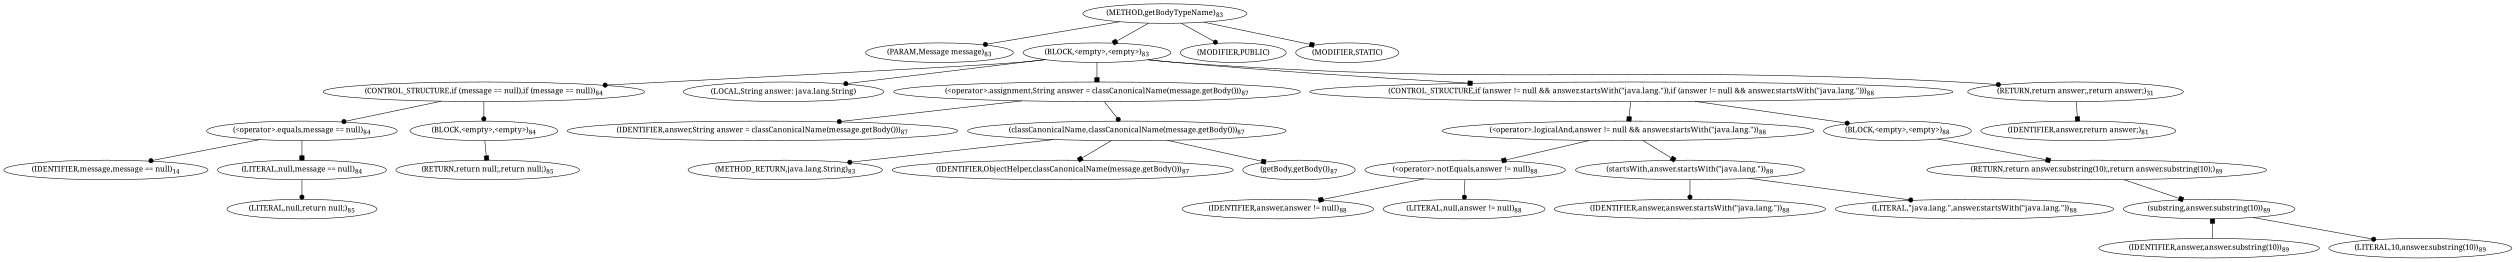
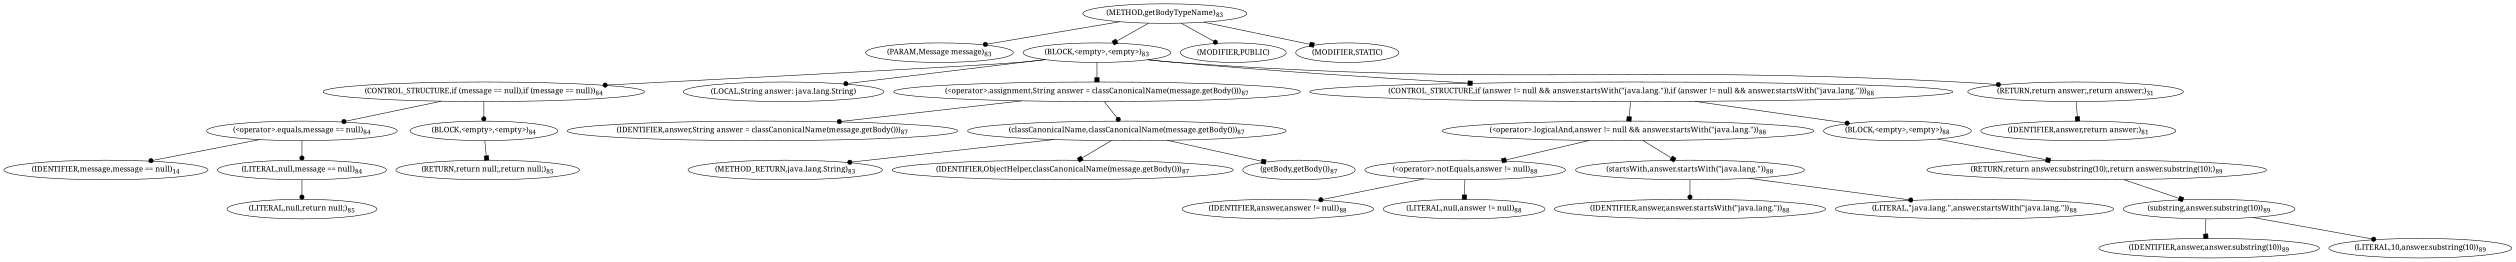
  digraph {
    fontname="Noto Serif"
    node [fontname="Noto Serif"]
    edge [arrowhead=dot fontname="Noto Serif"]
    n1 [label=<(METHOD,getBodyTypeName)<SUB>83</SUB>>]
    n2 [label=<(PARAM,Message message)<SUB>83</SUB>>]
    n3 [label=<(BLOCK,&lt;empty&gt;,&lt;empty&gt;)<SUB>83</SUB>>]
    n4 [label=<(MODIFIER,PUBLIC)>]
    n5 [label=<(MODIFIER,STATIC)>]
    n6 [label=<(CONTROL_STRUCTURE,if (message == null),if (message == null))<SUB>84</SUB>>]
    n7 [label=<(LOCAL,String answer: java.lang.String)>]
    n8 [label=<(&lt;operator&gt;.assignment,String answer = classCanonicalName(message.getBody()))<SUB>87</SUB>>]
    n9 [label=<(CONTROL_STRUCTURE,if (answer != null &amp;&amp; answer.startsWith(&quot;java.lang.&quot;)),if (answer != null &amp;&amp; answer.startsWith(&quot;java.lang.&quot;)))<SUB>88</SUB>>]
    n10 [label=<(RETURN,return answer;,return answer;)<SUB>31</SUB>>]
    n11 [label=<(METHOD_RETURN,java.lang.String)<SUB>83</SUB>>]
    n12 [label=<(&lt;operator&gt;.equals,message == null)<SUB>84</SUB>>]
    n13 [label=<(BLOCK,&lt;empty&gt;,&lt;empty&gt;)<SUB>84</SUB>>]
    n14 [label=<(IDENTIFIER,answer,String answer = classCanonicalName(message.getBody()))<SUB>87</SUB>>]
    n15 [label=<(classCanonicalName,classCanonicalName(message.getBody()))<SUB>87</SUB>>]
    n16 [label=<(&lt;operator&gt;.logicalAnd,answer != null &amp;&amp; answer.startsWith(&quot;java.lang.&quot;))<SUB>88</SUB>>]
    n17 [label=<(BLOCK,&lt;empty&gt;,&lt;empty&gt;)<SUB>88</SUB>>]
    n18 [label=<(IDENTIFIER,answer,return answer;)<SUB>81</SUB>>]
    n19 [label=<(IDENTIFIER,message,message == null)<SUB>14</SUB>>]
    n20 [label=<(LITERAL,null,message == null)<SUB>84</SUB>>]
    n21 [label=<(RETURN,return null;,return null;)<SUB>85</SUB>>]
    n22 [label=<(LITERAL,null,return null;)<SUB>85</SUB>>]
    n23 [label=<(IDENTIFIER,ObjectHelper,classCanonicalName(message.getBody()))<SUB>87</SUB>>]
    n24 [label=<(getBody,getBody())<SUB>87</SUB>>]
    n25 [label=<(&lt;operator&gt;.notEquals,answer != null)<SUB>88</SUB>>]
    n26 [label=<(startsWith,answer.startsWith(&quot;java.lang.&quot;))<SUB>88</SUB>>]
    n27 [label=<(RETURN,return answer.substring(10);,return answer.substring(10);)<SUB>89</SUB>>]
    n28 [label=<(IDENTIFIER,answer,answer != null)<SUB>88</SUB>>]
    n29 [label=<(LITERAL,null,answer != null)<SUB>88</SUB>>]
    n30 [label=<(IDENTIFIER,answer,answer.startsWith(&quot;java.lang.&quot;))<SUB>88</SUB>>]
    n31 [label=<(LITERAL,&quot;java.lang.&quot;,answer.startsWith(&quot;java.lang.&quot;))<SUB>88</SUB>>]
    n32 [label=<(substring,answer.substring(10))<SUB>89</SUB>>]
    n33 [label=<(IDENTIFIER,answer,answer.substring(10))<SUB>89</SUB>>]
    n34 [label=<(LITERAL,10,answer.substring(10))<SUB>89</SUB>>]
    n1 -> n2
    n1 -> n3 [arrowhead=box]
    n1 -> n4
    n1 -> n5 [arrowhead=box]
    n3 -> n6
    n3 -> n7
    n3 -> n8 [arrowhead=box]
    n3 -> n9 [arrowhead=box]
    n3 -> n10
    n6 -> n12
    n6 -> n13
    n8 -> n14
    n8 -> n15
    n9 -> n16 [arrowhead=box]
    n9 -> n17
    n10 -> n18 [arrowhead=box]
    n12 -> n19
-   n12 -> n20 [arrowhead=box]
+   n12 -> n20
    n13 -> n21 [arrowhead=box]
    n15 -> n11
    n15 -> n23 [arrowhead=box]
    n15 -> n24 [arrowhead=box]
    n16 -> n25 [arrowhead=box]
    n16 -> n26 [arrowhead=box]
    n17 -> n27 [arrowhead=box]
    n20 -> n22
-   n25 -> n28 [arrowhead=box]
-   n25 -> n29
+   n25 -> n28
+   n25 -> n29 [arrowhead=box]
    n26 -> n30
    n26 -> n31
    n27 -> n32 [arrowhead=box]
-   n33 -> n32 [arrowhead=box]
+   n32 -> n33 [arrowhead=box]
    n32 -> n34
  }
